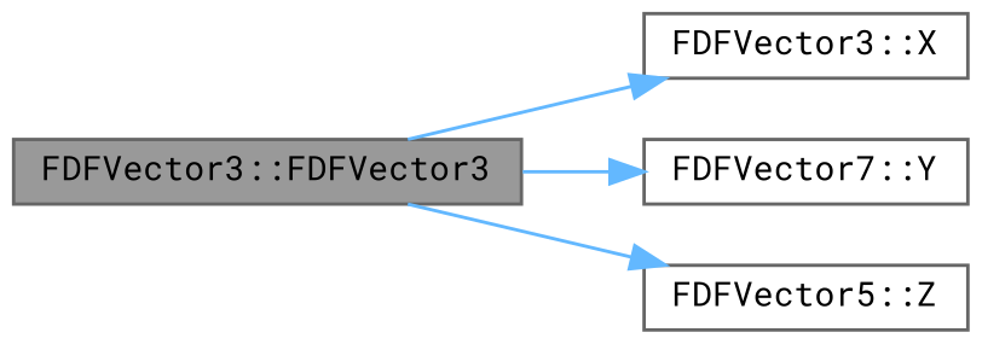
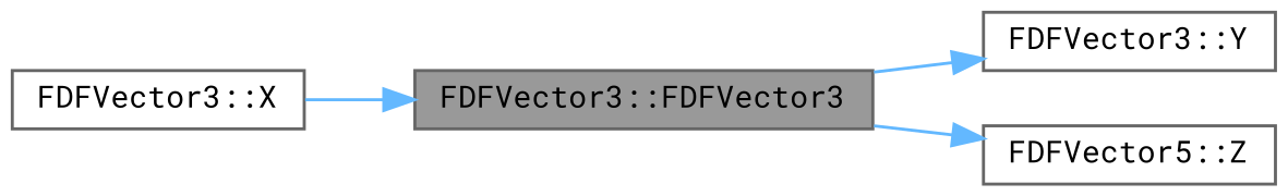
  digraph {
    fontname="Roboto Mono"
    rankdir=LR
    node [color=grey40 fillcolor=white fontname="Roboto Mono" fontsize=10 shape=box style=filled]
    edge [color=steelblue1 fontname="Roboto Mono" fontsize=10 labelfontname=Helvetica labelfontsize=10 style=solid]
    n1 [color=gray40 fillcolor=grey60 fontcolor=black height=0.2 label="FDFVector3::FDFVector3" width=0.4]
    n2 [height=0.2 label="FDFVector3::X" width=0.4]
-   n3 [height=0.2 label="FDFVector7::Y" width=0.4]
+   n3 [height=0.2 label="FDFVector3::Y" width=0.4]
    n4 [height=0.2 label="FDFVector5::Z" width=0.4]
-   n1 -> n2
+   n2 -> n1
    n1 -> n3
    n1 -> n4
  }
